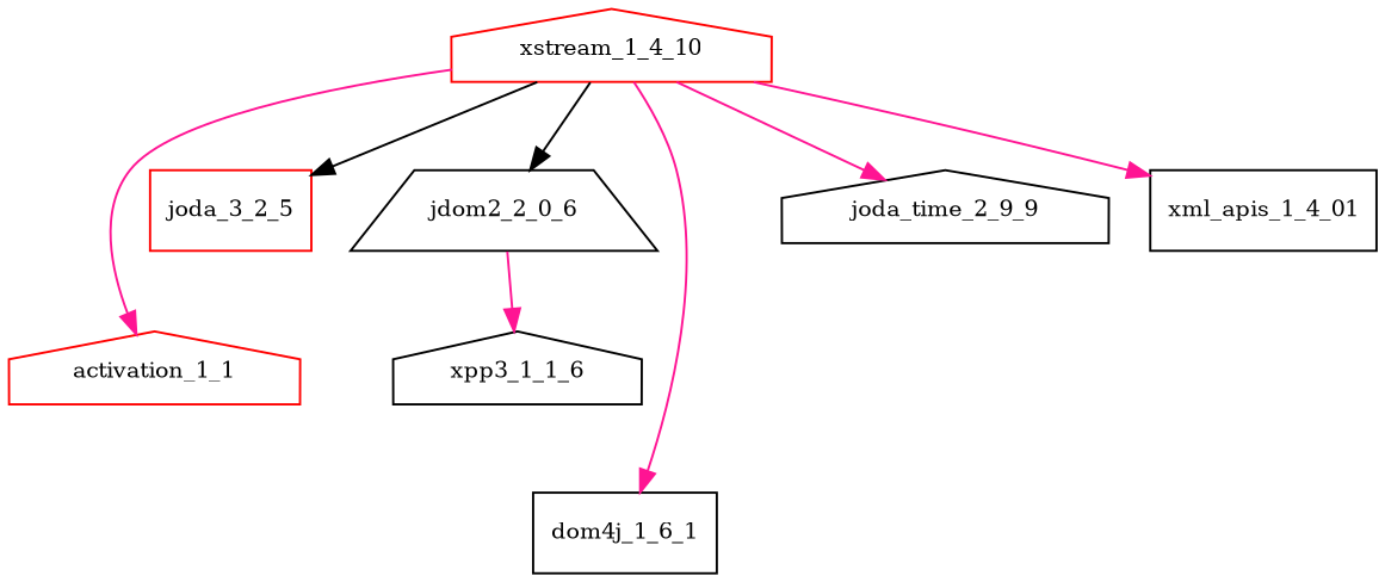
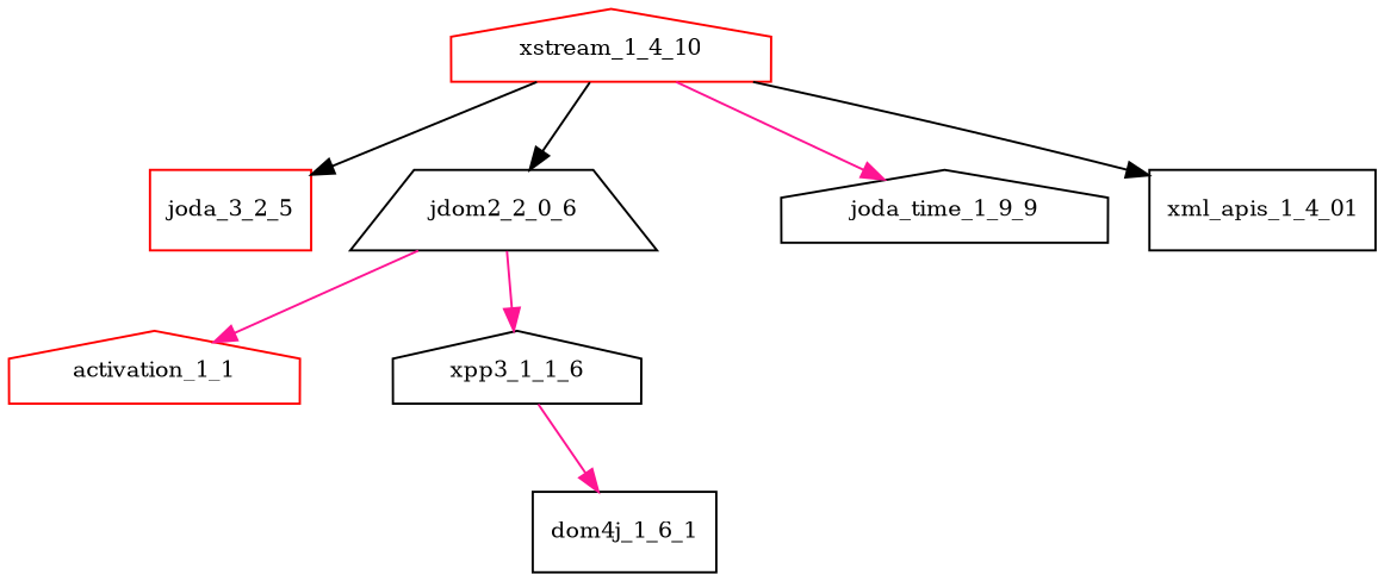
  digraph {
    node [color=black fontsize=10.0 shape=house]
    edge [color=deeppink]
    xstream_1_4_10 [color=red]
    activation_1_1 [color=red]
    n3 [color=red label=joda_3_2_5 shape=box]
    dom4j_1_6_1 [shape=box]
    jdom2_2_0_6 [shape=trapezium]
-   joda_time_2_9_9
+   joda_time_2_9_9 [label=joda_time_1_9_9]
    xml_apis_1_4_01 [shape=box]
    xpp3_1_1_6
-   xstream_1_4_10 -> activation_1_1
+   jdom2_2_0_6 -> activation_1_1
    xstream_1_4_10 -> n3 [color=black]
-   xstream_1_4_10 -> dom4j_1_6_1
+   xpp3_1_1_6 -> dom4j_1_6_1
    xstream_1_4_10 -> jdom2_2_0_6 [color=black]
    xstream_1_4_10 -> joda_time_2_9_9
-   xstream_1_4_10 -> xml_apis_1_4_01
+   xstream_1_4_10 -> xml_apis_1_4_01 [color=black]
    jdom2_2_0_6 -> xpp3_1_1_6
  }
